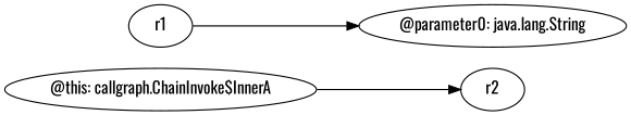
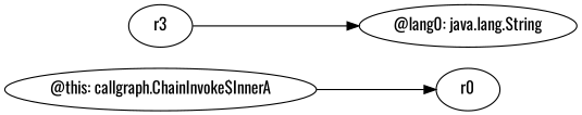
  digraph {
    fontname=Oswald
    rankdir=LR
    node [fontname=Oswald]
    edge [fontname=Oswald]
-   n1 [label=r2]
+   n1 [label=r0]
    n2 [label="@this: callgraph.ChainInvoke$InnerA"]
-   n3 [label=r1]
-   n4 [label="@parameter0: java.lang.String"]
+   n3 [label=r3]
+   n4 [label="@lang0: java.lang.String"]
    n2 -> n1
    n3 -> n4
  }
